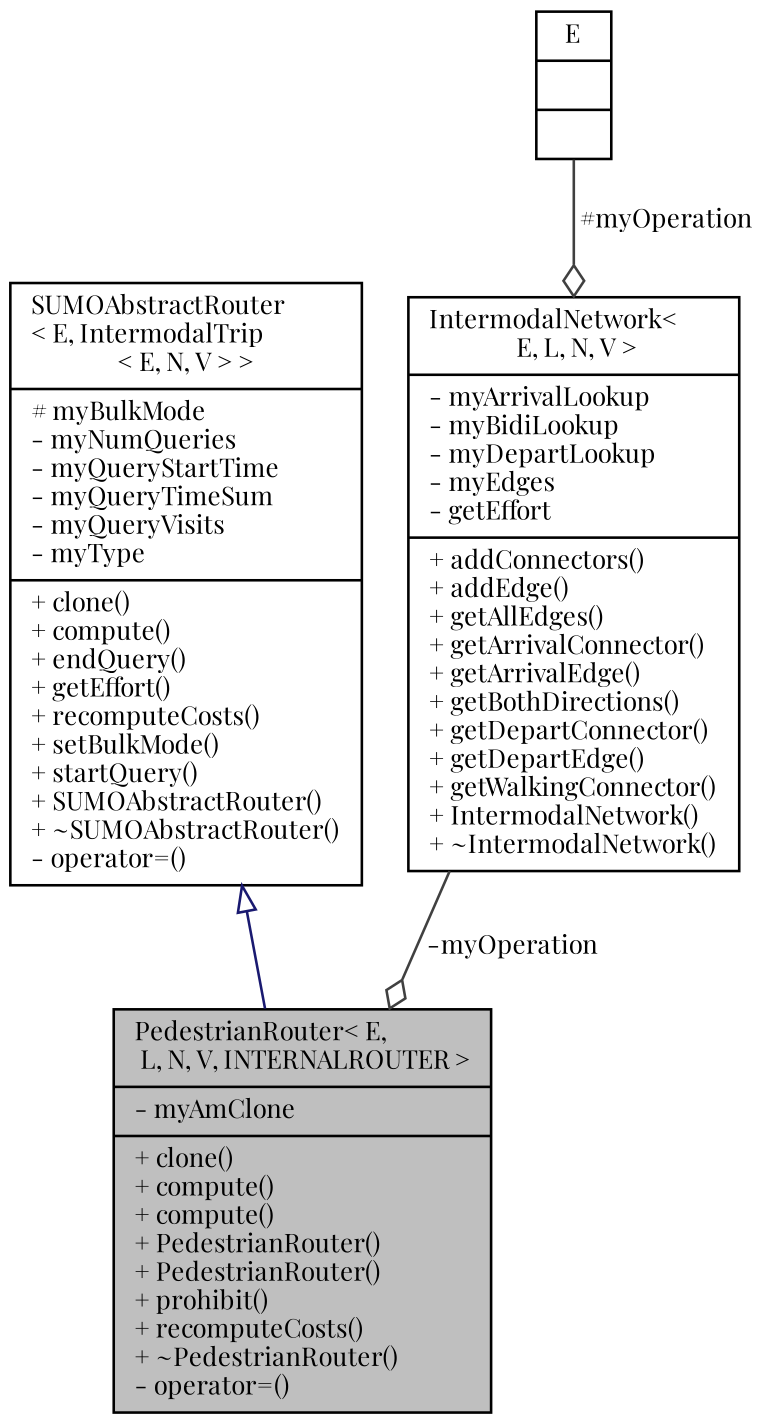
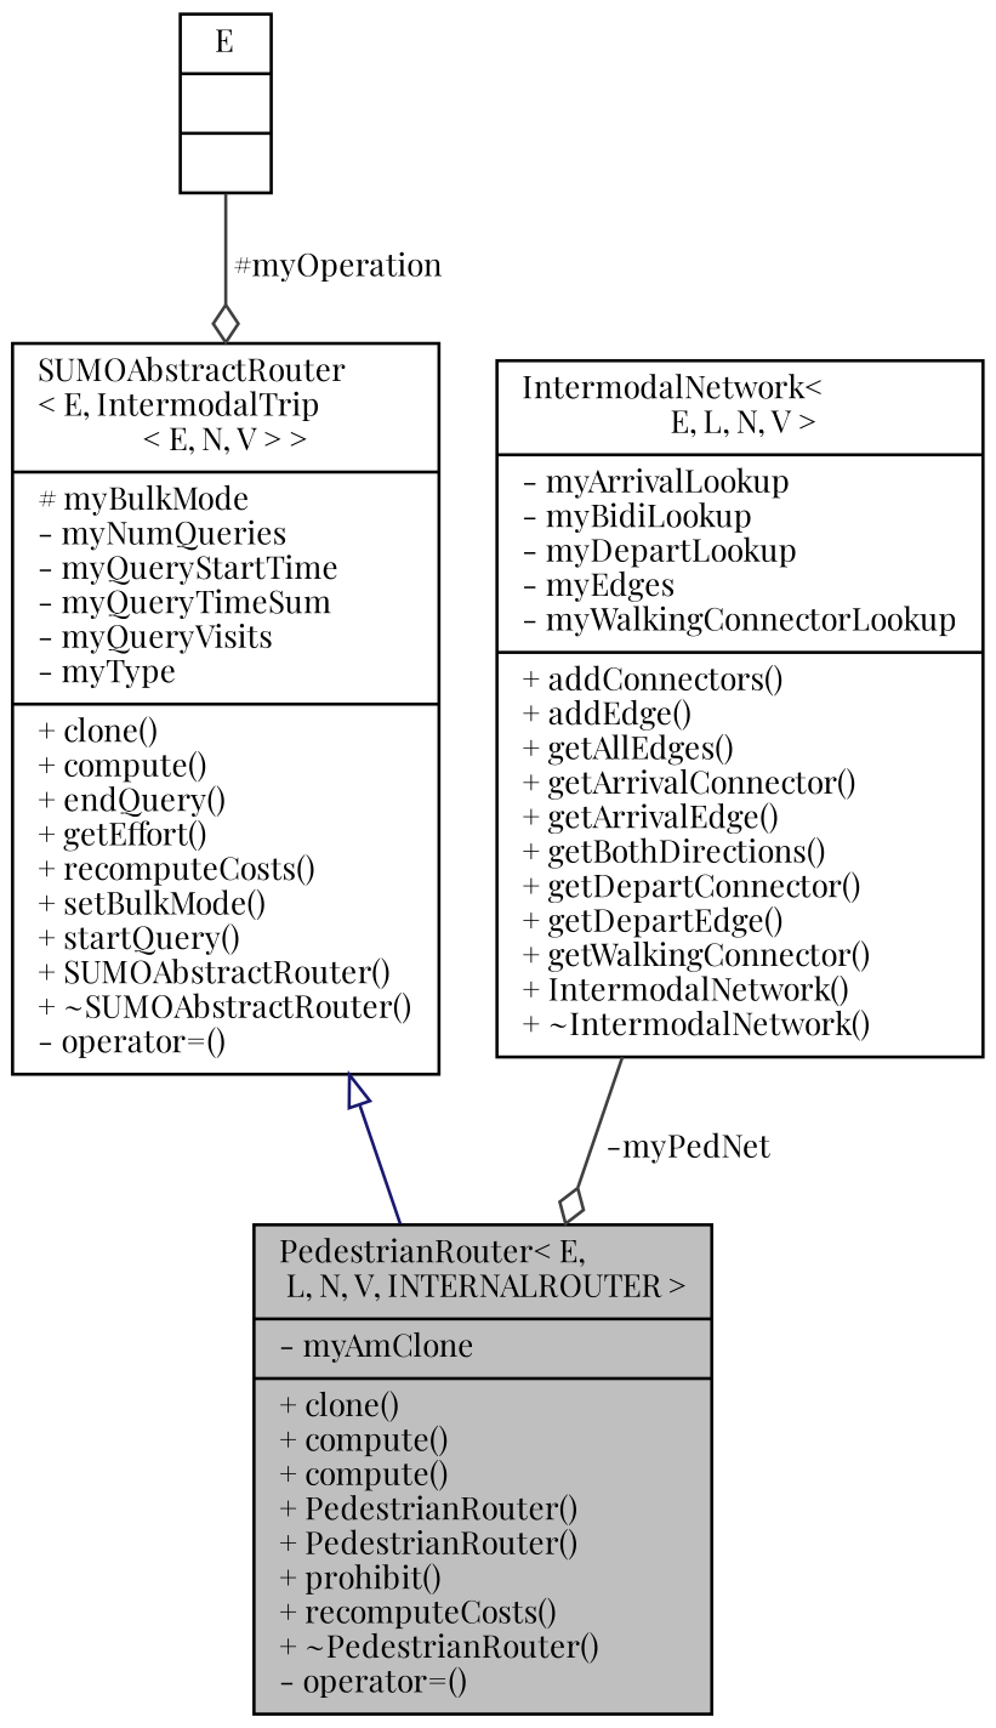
  digraph {
    fontname="Playfair Display"
    node [color=black fillcolor=white fontname="Playfair Display" fontsize=10 shape=record style=filled]
    edge [color=grey25 fontname="Playfair Display" fontsize=10 labelfontname=Helvetica labelfontsize=10 style=solid arrowhead=odiamond]
    n1 [fillcolor=grey75 fontcolor=black height=0.2 label="{PedestrianRouter\< E,\l L, N, V, INTERNALROUTER \>\n|- myAmClone\l|+ clone()\l+ compute()\l+ compute()\l+ PedestrianRouter()\l+ PedestrianRouter()\l+ prohibit()\l+ recomputeCosts()\l+ ~PedestrianRouter()\l- operator=()\l}" width=0.4]
    n2 [height=0.2 label="{SUMOAbstractRouter\l\< E, IntermodalTrip\l\< E, N, V \> \>\n|# myBulkMode\l- myNumQueries\l- myQueryStartTime\l- myQueryTimeSum\l- myQueryVisits\l- myType\l|+ clone()\l+ compute()\l+ endQuery()\l+ getEffort()\l+ recomputeCosts()\l+ setBulkMode()\l+ startQuery()\l+ SUMOAbstractRouter()\l+ ~SUMOAbstractRouter()\l- operator=()\l}" width=0.4]
    n3 [height=0.2 label="{E\n||}" width=0.4]
-   n4 [height=0.2 label="{IntermodalNetwork\<\l E, L, N, V \>\n|- myArrivalLookup\l- myBidiLookup\l- myDepartLookup\l- myEdges\l- getEffort\l|+ addConnectors()\l+ addEdge()\l+ getAllEdges()\l+ getArrivalConnector()\l+ getArrivalEdge()\l+ getBothDirections()\l+ getDepartConnector()\l+ getDepartEdge()\l+ getWalkingConnector()\l+ IntermodalNetwork()\l+ ~IntermodalNetwork()\l}" width=0.4]
+   n4 [height=0.2 label="{IntermodalNetwork\<\l E, L, N, V \>\n|- myArrivalLookup\l- myBidiLookup\l- myDepartLookup\l- myEdges\l- myWalkingConnectorLookup\l|+ addConnectors()\l+ addEdge()\l+ getAllEdges()\l+ getArrivalConnector()\l+ getArrivalEdge()\l+ getBothDirections()\l+ getDepartConnector()\l+ getDepartEdge()\l+ getWalkingConnector()\l+ IntermodalNetwork()\l+ ~IntermodalNetwork()\l}" width=0.4]
    n2 -> n1 [arrowtail=onormal color=midnightblue dir=back arrowhead=""]
-   n3 -> n4 [label=" #myOperation"]
-   n4 -> n1 [label=" -myOperation"]
+   n3 -> n2 [label=" #myOperation"]
+   n4 -> n1 [label=" -myPedNet"]
  }
